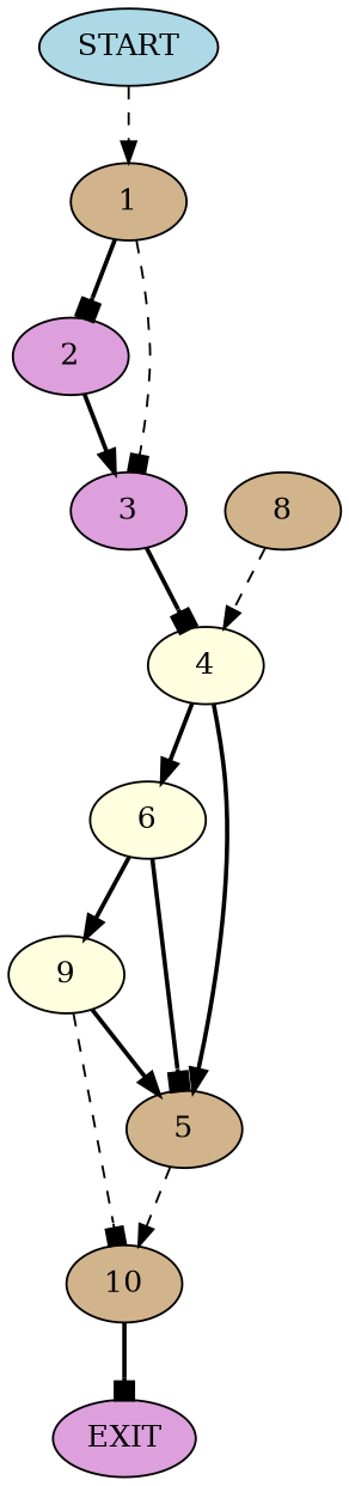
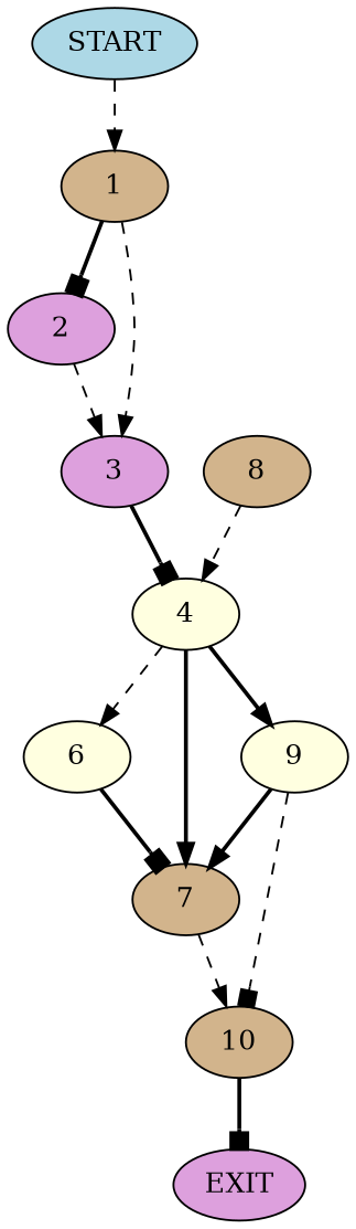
  digraph {
    node [fillcolor=tan style=filled]
    edge [arrowhead=normal style=bold]
    n1 [fillcolor=lightblue label=START]
    1
    2 [fillcolor=plum]
    3 [fillcolor=plum]
    n5 [fillcolor=plum label=EXIT]
    4 [fillcolor=lightyellow]
    6 [fillcolor=lightyellow]
-   7 [label=5]
+   7
    9 [fillcolor=lightyellow]
    10
    8
    n1 -> 1 [style=dashed]
    1 -> 2 [arrowhead=box]
-   1 -> 3 [arrowhead=box style=dashed]
-   2 -> 3
+   1 -> 3 [style=dashed]
+   2 -> 3 [style=dashed]
    3 -> 4 [arrowhead=box]
-   4 -> 6
+   4 -> 6 [style=dashed]
    4 -> 7
    6 -> 7 [arrowhead=box]
-   6 -> 9
+   4 -> 9
    7 -> 10 [style=dashed]
    9 -> 7
    9 -> 10 [arrowhead=box style=dashed]
    10 -> n5 [arrowhead=box]
    8 -> 4 [style=dashed]
  }
